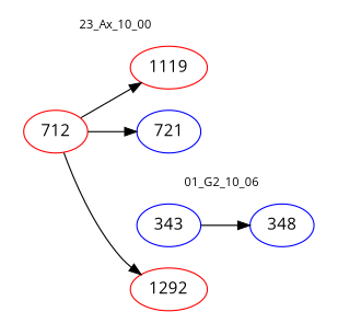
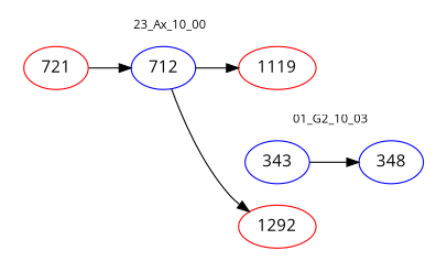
  digraph {
    fontname="Open Sans"
    rankdir=LR
    node [color=blue fontname="Open Sans"]
    edge [color=black fontname="Open Sans"]
-   n1 [color=red label=712]
-   n2 [label=721]
+   n1 [label=712]
+   n2 [color=red label=721]
    n3 [color=red label=1119]
    n4 [label=343]
    n5 [label=348]
    n6 [color=red label=1292]
    subgraph cluster_1 {
      color=white
      fontsize=10
      label="23_Ax_10_00"
      n1
      n2
      n3
    }
    subgraph cluster_2 {
      color=white
      fontsize=10
-     label="01_G2_10_06"
+     label="01_G2_10_03"
      n4
      n5
      n6
    }
-   n1 -> n2
+   n2 -> n1
    n1 -> n3
    n1 -> n6
    n4 -> n5
  }
